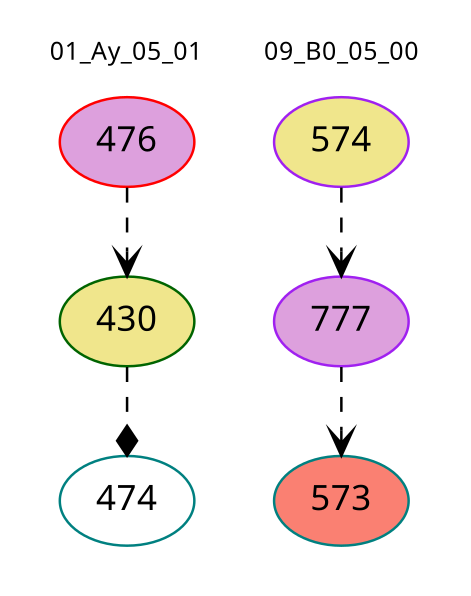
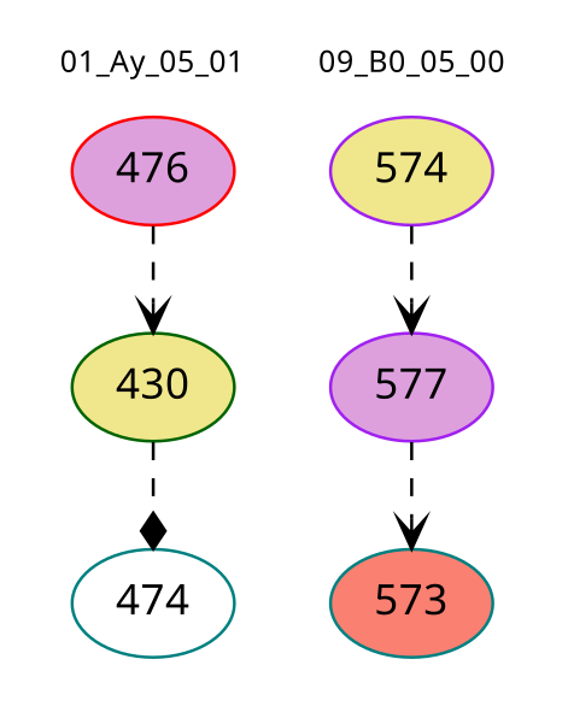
  digraph {
    fontname="Noto Sans"
    node [color=teal fillcolor=plum fontname="Noto Sans" style=filled]
    edge [arrowhead=vee color=black fontname="Noto Sans" style=dashed]
    n1 [color=red label=476]
    n2 [color=darkgreen fillcolor=khaki label=430]
    n3 [fillcolor=white label=474]
    n4 [color=purple fillcolor=khaki label=574]
-   n5 [color=purple label=777]
+   n5 [color=purple label=577]
    n6 [fillcolor=salmon label=573]
    subgraph cluster_1 {
      color=white
      fontsize=10
      label="01_Ay_05_01"
      n1
      n2
      n3
    }
    subgraph cluster_2 {
      color=white
      fontsize=10
      label="09_B0_05_00"
      n4
      n5
      n6
    }
    n1 -> n2
    n2 -> n3 [arrowhead=diamond]
    n4 -> n5
    n5 -> n6
  }
